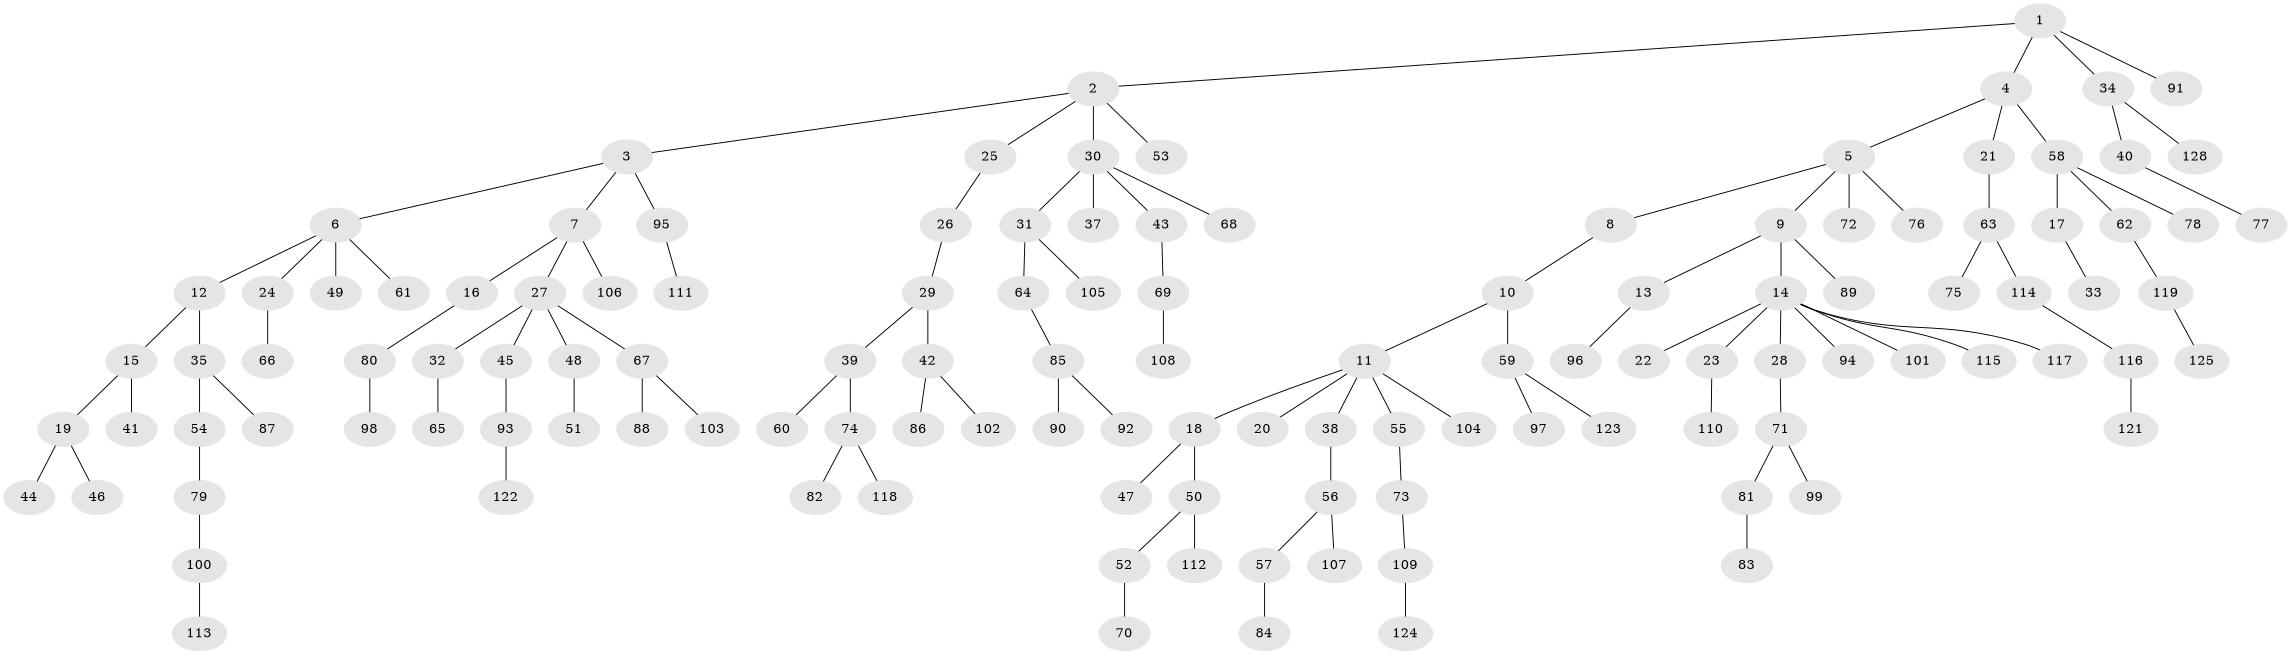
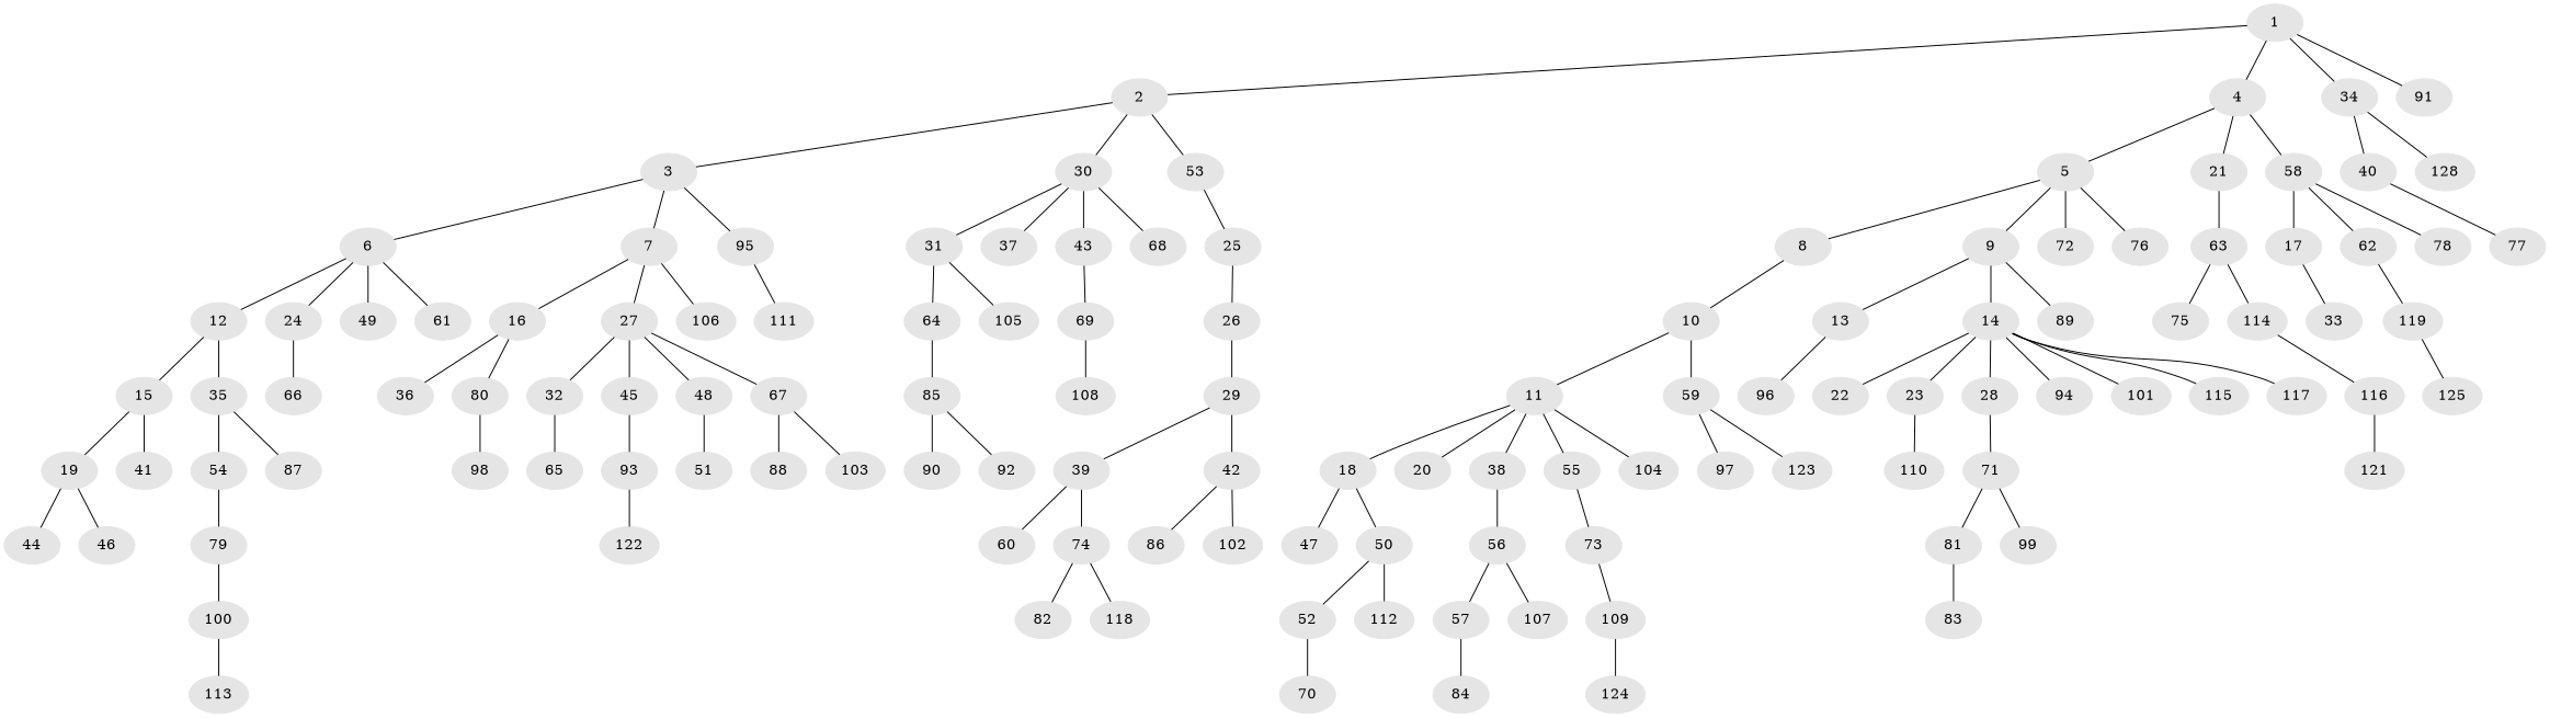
  graph {
    node [color=gray90 style=filled]
    1
    2
    4
    34
    91
    3
    25
    30
    53
    5
    21
    58
    40
    n14 [label=128]
    6
    7
    95
    26
    31
    37
    43
    68
    12
    24
    49
    61
    16
    27
    106
    111
    8
    9
    72
    76
    17
    33
    63
    62
    78
    10
    13
    14
    89
    15
    35
    66
+   36
    80
    32
    45
    48
    67
    11
    59
    96
    22
    23
    28
    94
    101
    115
    117
    18
    20
    38
    55
    104
    97
    123
    47
    50
    56
    73
    19
    41
    54
    87
    110
    71
    44
    46
    98
    52
    112
    75
    114
    29
    39
    42
    65
    93
    51
    88
    103
    81
    99
    60
    74
    86
    102
    64
    105
    69
    85
    77
    79
    57
    107
    82
    118
    108
    122
    70
    100
    109
    84
    119
    125
    116
    90
    92
    83
    124
    113
    121
    1 -- 2
    1 -- 4
    1 -- 34
    1 -- 91
    2 -- 3
-   2 -- 25
+   53 -- 25
    2 -- 30
    2 -- 53
    4 -- 5
    4 -- 21
    4 -- 58
    34 -- 40
    34 -- n14
    3 -- 6
    3 -- 7
    3 -- 95
    25 -- 26
    30 -- 31
    30 -- 37
    30 -- 43
    30 -- 68
    5 -- 8
    5 -- 9
    5 -- 72
    5 -- 76
    21 -- 63
    58 -- 17
    58 -- 62
    58 -- 78
    40 -- 77
    6 -- 12
    6 -- 24
    6 -- 49
    6 -- 61
    7 -- 16
    7 -- 27
    7 -- 106
    95 -- 111
    26 -- 29
    31 -- 64
    31 -- 105
    43 -- 69
    12 -- 15
    12 -- 35
    24 -- 66
+   16 -- 36
    16 -- 80
    27 -- 32
    27 -- 45
    27 -- 48
    27 -- 67
    8 -- 10
    9 -- 13
    9 -- 14
    9 -- 89
    17 -- 33
    63 -- 75
    63 -- 114
    62 -- 119
    10 -- 11
    10 -- 59
    13 -- 96
    14 -- 22
    14 -- 23
    14 -- 28
    14 -- 94
    14 -- 101
    14 -- 115
    14 -- 117
    15 -- 19
    15 -- 41
    35 -- 54
    35 -- 87
    80 -- 98
    32 -- 65
    45 -- 93
    48 -- 51
    67 -- 88
    67 -- 103
    11 -- 18
    11 -- 20
    11 -- 38
    11 -- 55
    11 -- 104
    59 -- 97
    59 -- 123
    23 -- 110
    28 -- 71
    18 -- 47
    18 -- 50
    38 -- 56
    55 -- 73
    50 -- 52
    50 -- 112
    56 -- 57
    56 -- 107
    73 -- 109
    19 -- 44
    19 -- 46
    54 -- 79
    71 -- 81
    71 -- 99
    52 -- 70
    114 -- 116
    29 -- 39
    29 -- 42
    39 -- 60
    39 -- 74
    42 -- 86
    42 -- 102
    93 -- 122
    81 -- 83
    74 -- 82
    74 -- 118
    64 -- 85
    69 -- 108
    85 -- 90
    85 -- 92
    79 -- 100
    57 -- 84
    100 -- 113
    109 -- 124
    119 -- 125
    116 -- 121
  }
